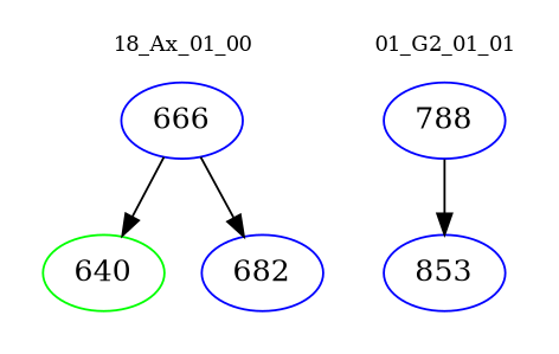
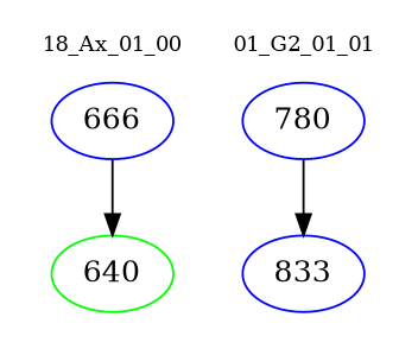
  digraph {
    node [color=blue]
    edge [color=black]
    n1 [label=666]
    n2 [color=green label=640]
-   n3 [label=682]
-   n4 [label=788]
-   n5 [label=853]
+   n4 [label=780]
+   n5 [label=833]
    subgraph cluster_1 {
      color=white
      fontsize=10
      label="18_Ax_01_00"
      n1
      n2
-     n3
    }
    subgraph cluster_2 {
      color=white
      fontsize=10
      label="01_G2_01_01"
      n4
      n5
    }
    n1 -> n2
-   n1 -> n3
    n4 -> n5
  }
